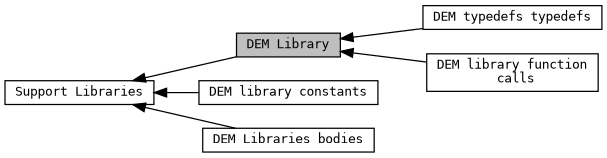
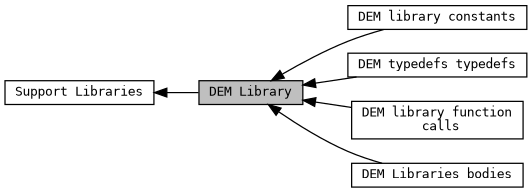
  digraph {
    fontname="DejaVu Sans Mono"
    rankdir=LR
    node [color=black fillcolor=white fontname="DejaVu Sans Mono" fontsize=10 shape=record style=filled]
    edge [dir=back fontname="DejaVu Sans Mono" fontsize=10 labelfontname=Helvetica labelfontsize=10 shape=plaintext style=solid]
    n1 [fillcolor=grey75 fontcolor=black height=0.2 label="DEM Library" width=0.4]
    n2 [height=0.2 label="DEM library constants" width=0.4]
    n3 [height=0.2 label="DEM typedefs typedefs" width=0.4]
    n4 [height=0.2 label="DEM library function\l calls" width=0.4]
    n5 [height=0.2 label="DEM Libraries bodies" width=0.4]
    n6 [height=0.2 label="Support Libraries" width=0.4]
-   n6 -> n2
+   n1 -> n2
    n1 -> n3
    n1 -> n4
-   n6 -> n5
+   n1 -> n5
    n6 -> n1
  }
